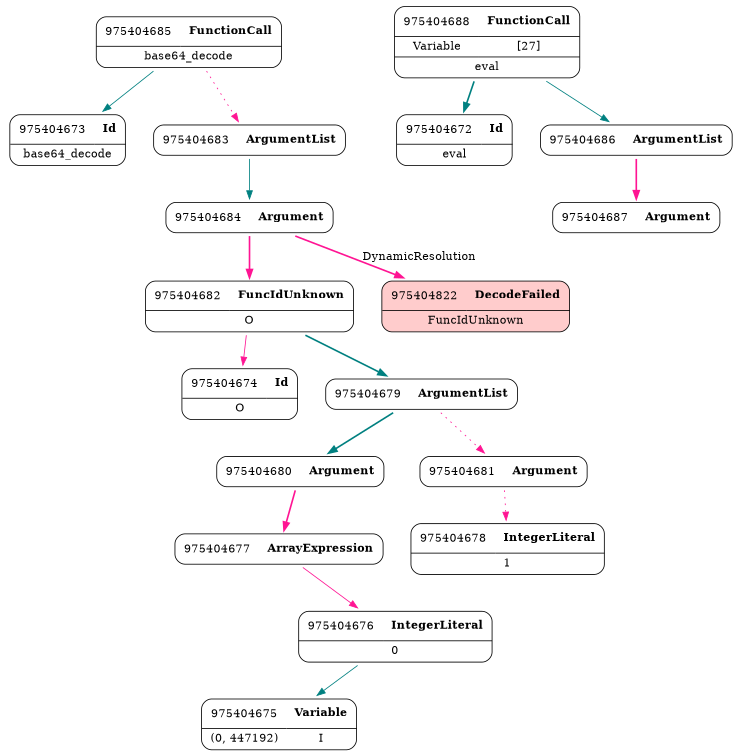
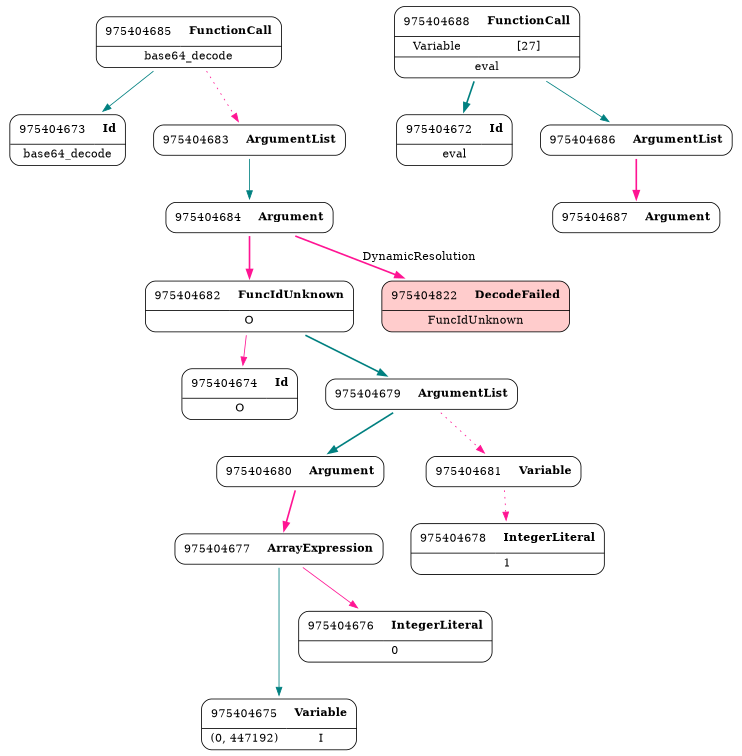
  digraph {
    node [shape=none]
    edge [color=deeppink style=bold weight=2]
    n1 [label=<<TABLE border='1' cellspacing='0' cellpadding='10' style='rounded' ><TR><TD border='0'>975404675</TD><TD border='0'><B>Variable</B></TD></TR><HR/><TR><TD border='0' cellpadding='5'>(0, 447192)</TD><TD border='0' cellpadding='5'>I</TD></TR></TABLE>>]
    n2 [label=<<TABLE border='1' cellspacing='0' cellpadding='10' style='rounded' ><TR><TD border='0'>975404674</TD><TD border='0'><B>Id</B></TD></TR><HR/><TR><TD border='0' cellpadding='5' colspan='2'>O</TD></TR></TABLE>>]
    n3 [label=<<TABLE border='1' cellspacing='0' cellpadding='10' style='rounded' ><TR><TD border='0'>975404673</TD><TD border='0'><B>Id</B></TD></TR><HR/><TR><TD border='0' cellpadding='5' colspan='2'>base64_decode</TD></TR></TABLE>>]
    n4 [label=<<TABLE border='1' cellspacing='0' cellpadding='10' style='rounded' ><TR><TD border='0'>975404672</TD><TD border='0'><B>Id</B></TD></TR><HR/><TR><TD border='0' cellpadding='5' colspan='2'>eval</TD></TR></TABLE>>]
    n5 [label=<<TABLE border='1' cellspacing='0' cellpadding='10' style='rounded' ><TR><TD border='0'>975404679</TD><TD border='0'><B>ArgumentList</B></TD></TR></TABLE>>]
    n6 [label=<<TABLE border='1' cellspacing='0' cellpadding='10' style='rounded' ><TR><TD border='0'>975404680</TD><TD border='0'><B>Argument</B></TD></TR></TABLE>>]
-   n7 [label=<<TABLE border='1' cellspacing='0' cellpadding='10' style='rounded' ><TR><TD border='0'>975404681</TD><TD border='0'><B>Argument</B></TD></TR></TABLE>>]
+   n7 [label=<<TABLE border='1' cellspacing='0' cellpadding='10' style='rounded' ><TR><TD border='0'>975404681</TD><TD border='0'><B>Variable</B></TD></TR></TABLE>>]
    n8 [label=<<TABLE border='1' cellspacing='0' cellpadding='10' style='rounded' ><TR><TD border='0'>975404677</TD><TD border='0'><B>ArrayExpression</B></TD></TR></TABLE>>]
    n9 [label=<<TABLE border='1' cellspacing='0' cellpadding='10' style='rounded' ><TR><TD border='0'>975404678</TD><TD border='0'><B>IntegerLiteral</B></TD></TR><HR/><TR><TD border='0' cellpadding='5' colspan='2'>1</TD></TR></TABLE>>]
    n10 [label=<<TABLE border='1' cellspacing='0' cellpadding='10' style='rounded' ><TR><TD border='0'>975404676</TD><TD border='0'><B>IntegerLiteral</B></TD></TR><HR/><TR><TD border='0' cellpadding='5' colspan='2'>0</TD></TR></TABLE>>]
    n11 [label=<<TABLE border='1' cellspacing='0' cellpadding='10' style='rounded' ><TR><TD border='0'>975404683</TD><TD border='0'><B>ArgumentList</B></TD></TR></TABLE>>]
    n12 [label=<<TABLE border='1' cellspacing='0' cellpadding='10' style='rounded' ><TR><TD border='0'>975404684</TD><TD border='0'><B>Argument</B></TD></TR></TABLE>>]
    n13 [label=<<TABLE border='1' cellspacing='0' cellpadding='10' style='rounded' ><TR><TD border='0'>975404682</TD><TD border='0'><B>FuncIdUnknown</B></TD></TR><HR/><TR><TD border='0' cellpadding='5' colspan='2'>O</TD></TR></TABLE>>]
    n14 [label=<<TABLE border='1' cellspacing='0' cellpadding='10' style='rounded' bgcolor='#FFCCCC' ><TR><TD border='0'>975404822</TD><TD border='0'><B>DecodeFailed</B></TD></TR><HR/><TR><TD border='0' cellpadding='5' colspan='2'>FuncIdUnknown</TD></TR></TABLE>>]
    n15 [label=<<TABLE border='1' cellspacing='0' cellpadding='10' style='rounded' ><TR><TD border='0'>975404687</TD><TD border='0'><B>Argument</B></TD></TR></TABLE>>]
    n16 [label=<<TABLE border='1' cellspacing='0' cellpadding='10' style='rounded' ><TR><TD border='0'>975404685</TD><TD border='0'><B>FunctionCall</B></TD></TR><HR/><TR><TD border='0' cellpadding='5' colspan='2'>base64_decode</TD></TR></TABLE>>]
    n17 [label=<<TABLE border='1' cellspacing='0' cellpadding='10' style='rounded' ><TR><TD border='0'>975404686</TD><TD border='0'><B>ArgumentList</B></TD></TR></TABLE>>]
    n18 [label=<<TABLE border='1' cellspacing='0' cellpadding='10' style='rounded' ><TR><TD border='0'>975404688</TD><TD border='0'><B>FunctionCall</B></TD></TR><HR/><TR><TD border='0' cellpadding='5'>Variable</TD><TD border='0' cellpadding='5'>[27]</TD></TR><HR/><TR><TD border='0' cellpadding='5' colspan='2'>eval</TD></TR></TABLE>>]
    n5 -> n6 [color=teal]
    n5 -> n7 [style=dotted]
    n6 -> n8
    n7 -> n9 [style=dotted]
-   n10 -> n1 [color=teal style=solid]
+   n8 -> n1 [color=teal style=solid]
    n8 -> n10 [style=solid]
    n11 -> n12 [color=teal style=solid]
    n12 -> n13
    n12 -> n14 [label=DynamicResolution weight=""]
    n13 -> n2 [style=solid]
    n13 -> n5 [color=teal]
    n16 -> n3 [color=teal style=solid]
    n16 -> n11 [style=dotted]
    n17 -> n15
    n18 -> n4 [color=teal]
    n18 -> n17 [color=teal style=solid]
  }
